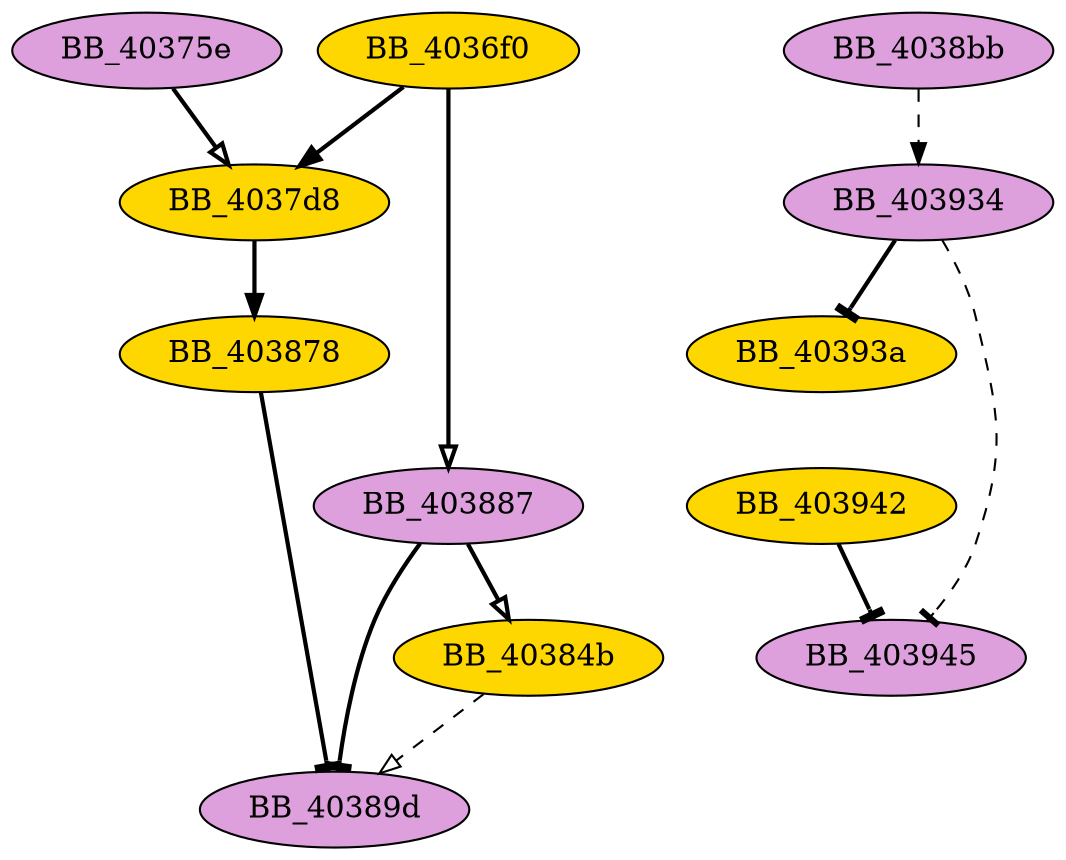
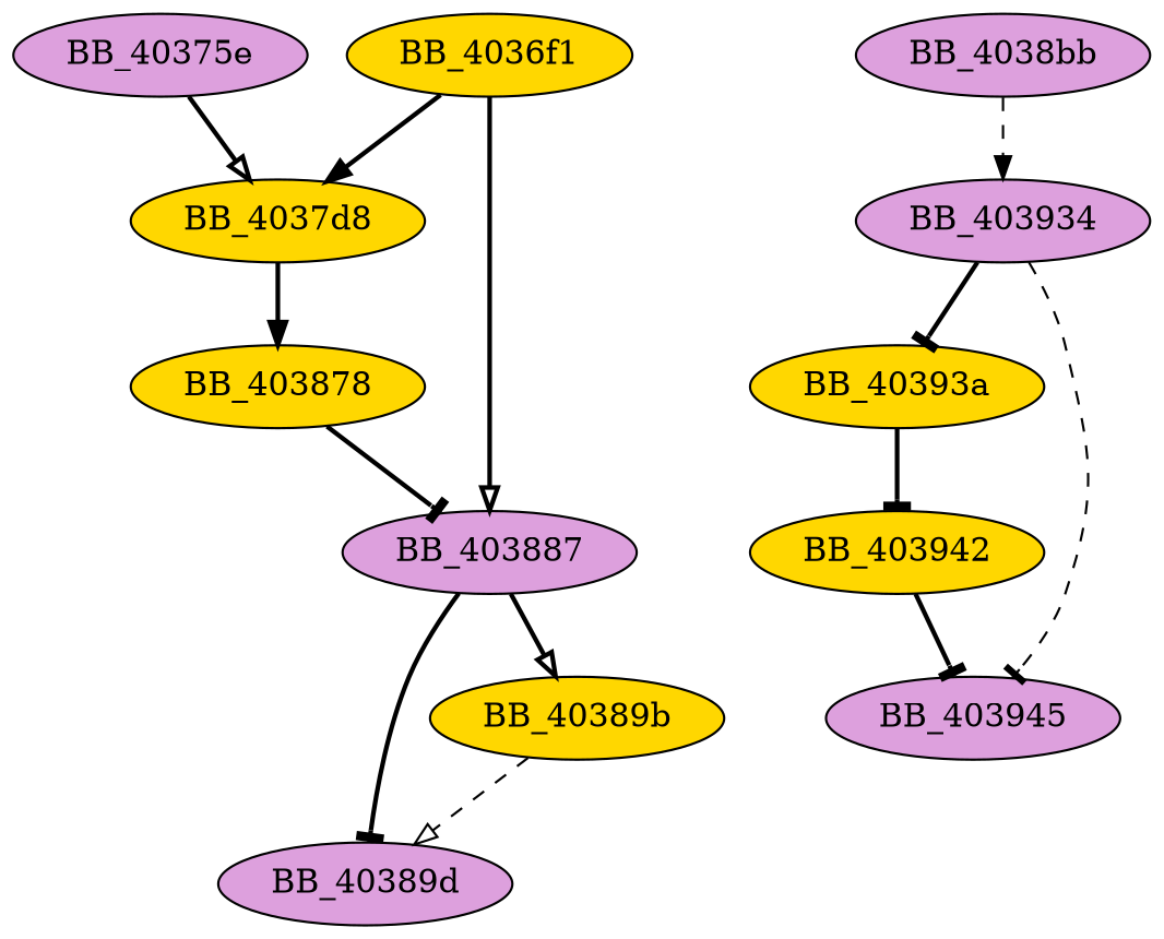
  digraph {
    node [fillcolor=gold style=filled]
    edge [arrowhead=tee style=bold]
-   BB_4036f0
+   BB_4036f0 [label=BB_4036f1]
    BB_4037d8
    BB_403887 [fillcolor=plum]
    BB_40375e [fillcolor=plum]
    BB_403878
-   BB_40389b [label=BB_40384b]
+   BB_40389b
    BB_40389d [fillcolor=plum]
    BB_4038bb [fillcolor=plum]
    BB_403934 [fillcolor=plum]
    BB_40393a
    BB_403945 [fillcolor=plum]
    BB_403942
    BB_4036f0 -> BB_4037d8 [arrowhead=normal]
    BB_4036f0 -> BB_403887 [arrowhead=onormal]
    BB_4037d8 -> BB_403878 [arrowhead=normal]
    BB_403887 -> BB_40389b [arrowhead=onormal]
    BB_403887 -> BB_40389d
    BB_40375e -> BB_4037d8 [arrowhead=onormal]
-   BB_403878 -> BB_40389d
+   BB_403878 -> BB_403887
    BB_40389b -> BB_40389d [arrowhead=onormal style=dashed]
    BB_4038bb -> BB_403934 [arrowhead=normal style=dashed]
    BB_403934 -> BB_40393a
    BB_403934 -> BB_403945 [style=dashed]
+   BB_40393a -> BB_403942
    BB_403942 -> BB_403945
  }
